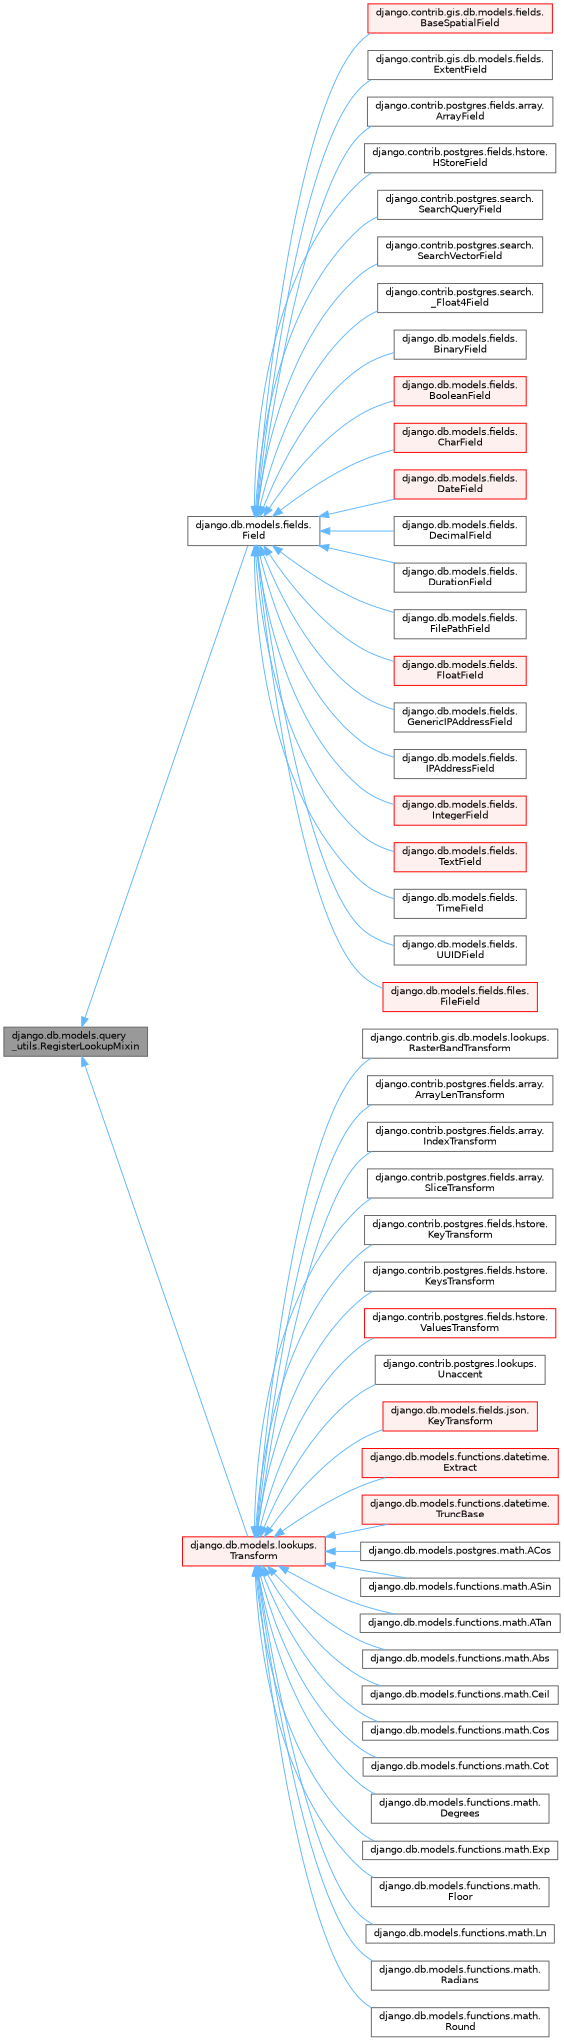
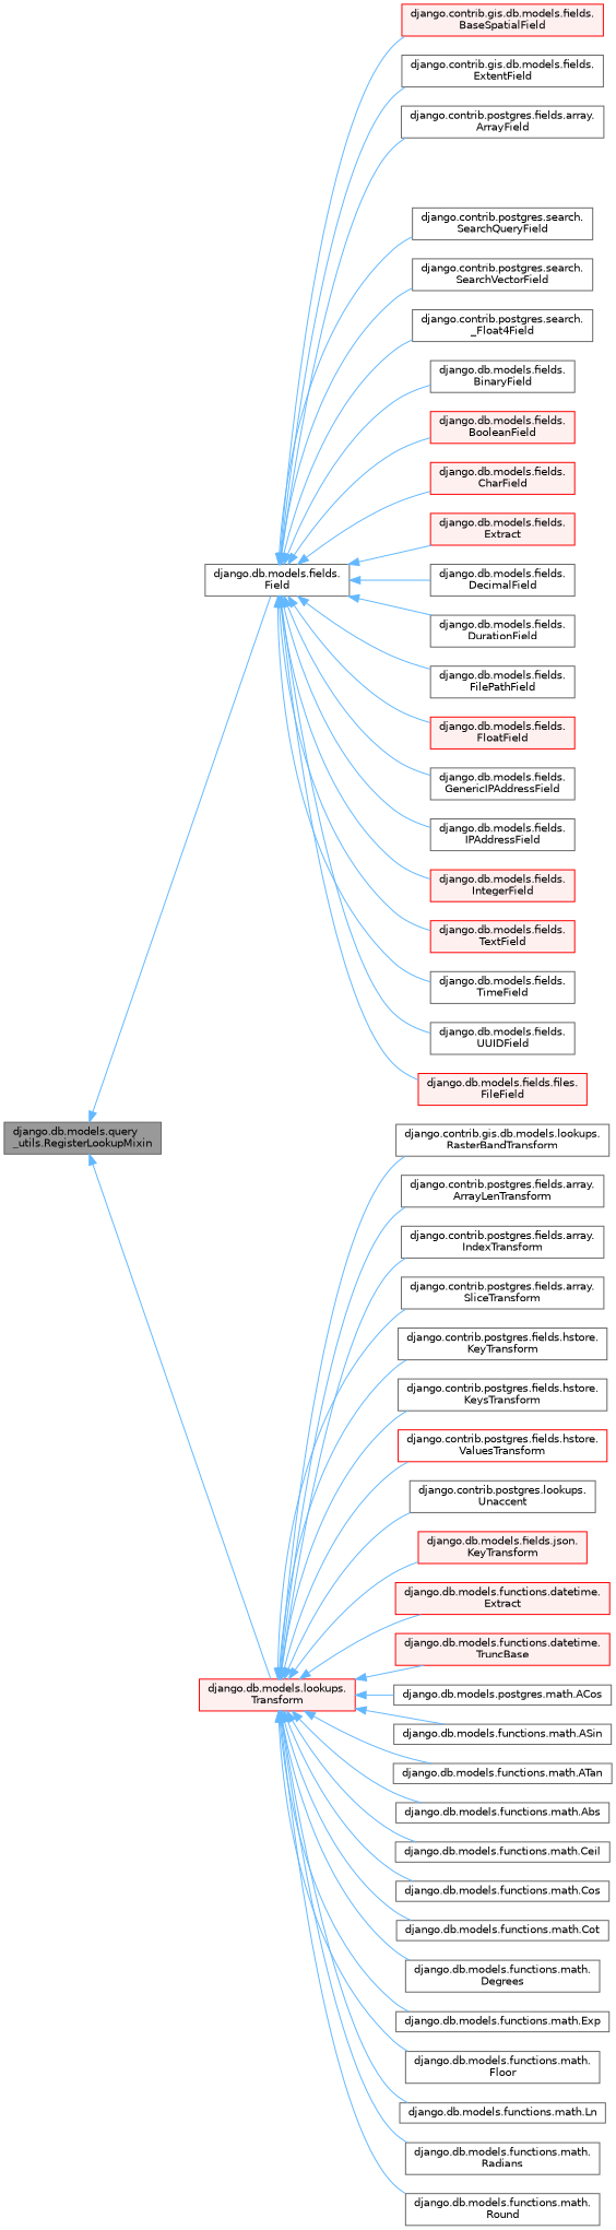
  digraph {
    rankdir=LR
    node [color=gray40 fillcolor=white fontname=Helvetica fontsize=10 shape=box style=filled]
    edge [color=steelblue1 dir=back fontname=Helvetica fontsize=10 labelfontname=Helvetica labelfontsize=10 style=solid]
    n1 [fillcolor=grey60 fontcolor=black height=0.2 label="django.db.models.query\l_utils.RegisterLookupMixin" width=0.4]
    n2 [height=0.2 label="django.db.models.fields.\lField" width=0.4]
    n3 [color=red fillcolor="#FFF0F0" height=0.2 label="django.db.models.lookups.\lTransform" width=0.4]
    n4 [color=red fillcolor="#FFF0F0" height=0.2 label="django.contrib.gis.db.models.fields.\lBaseSpatialField" width=0.4]
    n5 [height=0.2 label="django.contrib.gis.db.models.fields.\lExtentField" width=0.4]
    n6 [height=0.2 label="django.contrib.postgres.fields.array.\lArrayField" width=0.4]
-   n7 [height=0.2 label="django.contrib.postgres.fields.hstore.\lHStoreField" width=0.4]
    n8 [height=0.2 label="django.contrib.postgres.search.\lSearchQueryField" width=0.4]
    n9 [height=0.2 label="django.contrib.postgres.search.\lSearchVectorField" width=0.4]
    n10 [height=0.2 label="django.contrib.postgres.search.\l_Float4Field" width=0.4]
    n11 [height=0.2 label="django.db.models.fields.\lBinaryField" width=0.4]
    n12 [color=red fillcolor="#FFF0F0" height=0.2 label="django.db.models.fields.\lBooleanField" width=0.4]
    n13 [color=red fillcolor="#FFF0F0" height=0.2 label="django.db.models.fields.\lCharField" width=0.4]
-   n14 [color=red fillcolor="#FFF0F0" height=0.2 label="django.db.models.fields.\lDateField" width=0.4]
+   n14 [color=red fillcolor="#FFF0F0" height=0.2 label="django.db.models.fields.\lExtract" width=0.4]
    n15 [height=0.2 label="django.db.models.fields.\lDecimalField" width=0.4]
    n16 [height=0.2 label="django.db.models.fields.\lDurationField" width=0.4]
    n17 [height=0.2 label="django.db.models.fields.\lFilePathField" width=0.4]
    n18 [color=red fillcolor="#FFF0F0" height=0.2 label="django.db.models.fields.\lFloatField" width=0.4]
    n19 [height=0.2 label="django.db.models.fields.\lGenericIPAddressField" width=0.4]
    n20 [height=0.2 label="django.db.models.fields.\lIPAddressField" width=0.4]
    n21 [color=red fillcolor="#FFF0F0" height=0.2 label="django.db.models.fields.\lIntegerField" width=0.4]
    n22 [color=red fillcolor="#FFF0F0" height=0.2 label="django.db.models.fields.\lTextField" width=0.4]
    n23 [height=0.2 label="django.db.models.fields.\lTimeField" width=0.4]
    n24 [height=0.2 label="django.db.models.fields.\lUUIDField" width=0.4]
    n25 [color=red fillcolor="#FFF0F0" height=0.2 label="django.db.models.fields.files.\lFileField" width=0.4]
    n26 [height=0.2 label="django.contrib.gis.db.models.lookups.\lRasterBandTransform" width=0.4]
    n27 [height=0.2 label="django.contrib.postgres.fields.array.\lArrayLenTransform" width=0.4]
    n28 [height=0.2 label="django.contrib.postgres.fields.array.\lIndexTransform" width=0.4]
    n29 [height=0.2 label="django.contrib.postgres.fields.array.\lSliceTransform" width=0.4]
    n30 [height=0.2 label="django.contrib.postgres.fields.hstore.\lKeyTransform" width=0.4]
    n31 [height=0.2 label="django.contrib.postgres.fields.hstore.\lKeysTransform" width=0.4]
    n32 [color=red height=0.2 label="django.contrib.postgres.fields.hstore.\lValuesTransform" width=0.4]
    n33 [height=0.2 label="django.contrib.postgres.lookups.\lUnaccent" width=0.4]
    n34 [color=red fillcolor="#FFF0F0" height=0.2 label="django.db.models.fields.json.\lKeyTransform" width=0.4]
    n35 [color=red fillcolor="#FFF0F0" height=0.2 label="django.db.models.functions.datetime.\lExtract" width=0.4]
    n36 [color=red fillcolor="#FFF0F0" height=0.2 label="django.db.models.functions.datetime.\lTruncBase" width=0.4]
    n37 [height=0.2 label="django.db.models.postgres.math.ACos" width=0.4]
    n38 [height=0.2 label="django.db.models.functions.math.ASin" width=0.4]
    n39 [height=0.2 label="django.db.models.functions.math.ATan" width=0.4]
    n40 [height=0.2 label="django.db.models.functions.math.Abs" width=0.4]
    n41 [height=0.2 label="django.db.models.functions.math.Ceil" width=0.4]
    n42 [height=0.2 label="django.db.models.functions.math.Cos" width=0.4]
    n43 [height=0.2 label="django.db.models.functions.math.Cot" width=0.4]
    n44 [height=0.2 label="django.db.models.functions.math.\lDegrees" width=0.4]
    n45 [height=0.2 label="django.db.models.functions.math.Exp" width=0.4]
    n46 [height=0.2 label="django.db.models.functions.math.\lFloor" width=0.4]
    n47 [height=0.2 label="django.db.models.functions.math.Ln" width=0.4]
    n48 [height=0.2 label="django.db.models.functions.math.\lRadians" width=0.4]
    n49 [height=0.2 label="django.db.models.functions.math.\lRound" width=0.4]
    n1 -> n2
    n1 -> n3
    n2 -> n4
    n2 -> n5
    n2 -> n6
-   n2 -> n7
    n2 -> n8
    n2 -> n9
    n2 -> n10
    n2 -> n11
    n2 -> n12
    n2 -> n13
    n2 -> n14
    n2 -> n15
    n2 -> n16
    n2 -> n17
    n2 -> n18
    n2 -> n19
    n2 -> n20
    n2 -> n21
    n2 -> n22
    n2 -> n23
    n2 -> n24
    n2 -> n25
    n3 -> n26
    n3 -> n27
    n3 -> n28
    n3 -> n29
    n3 -> n30
    n3 -> n31
    n3 -> n32
    n3 -> n33
    n3 -> n34
    n3 -> n35
    n3 -> n36
    n3 -> n37
    n3 -> n38
    n3 -> n39
    n3 -> n40
    n3 -> n41
    n3 -> n42
    n3 -> n43
    n3 -> n44
    n3 -> n45
    n3 -> n46
    n3 -> n47
    n3 -> n48
    n3 -> n49
  }
